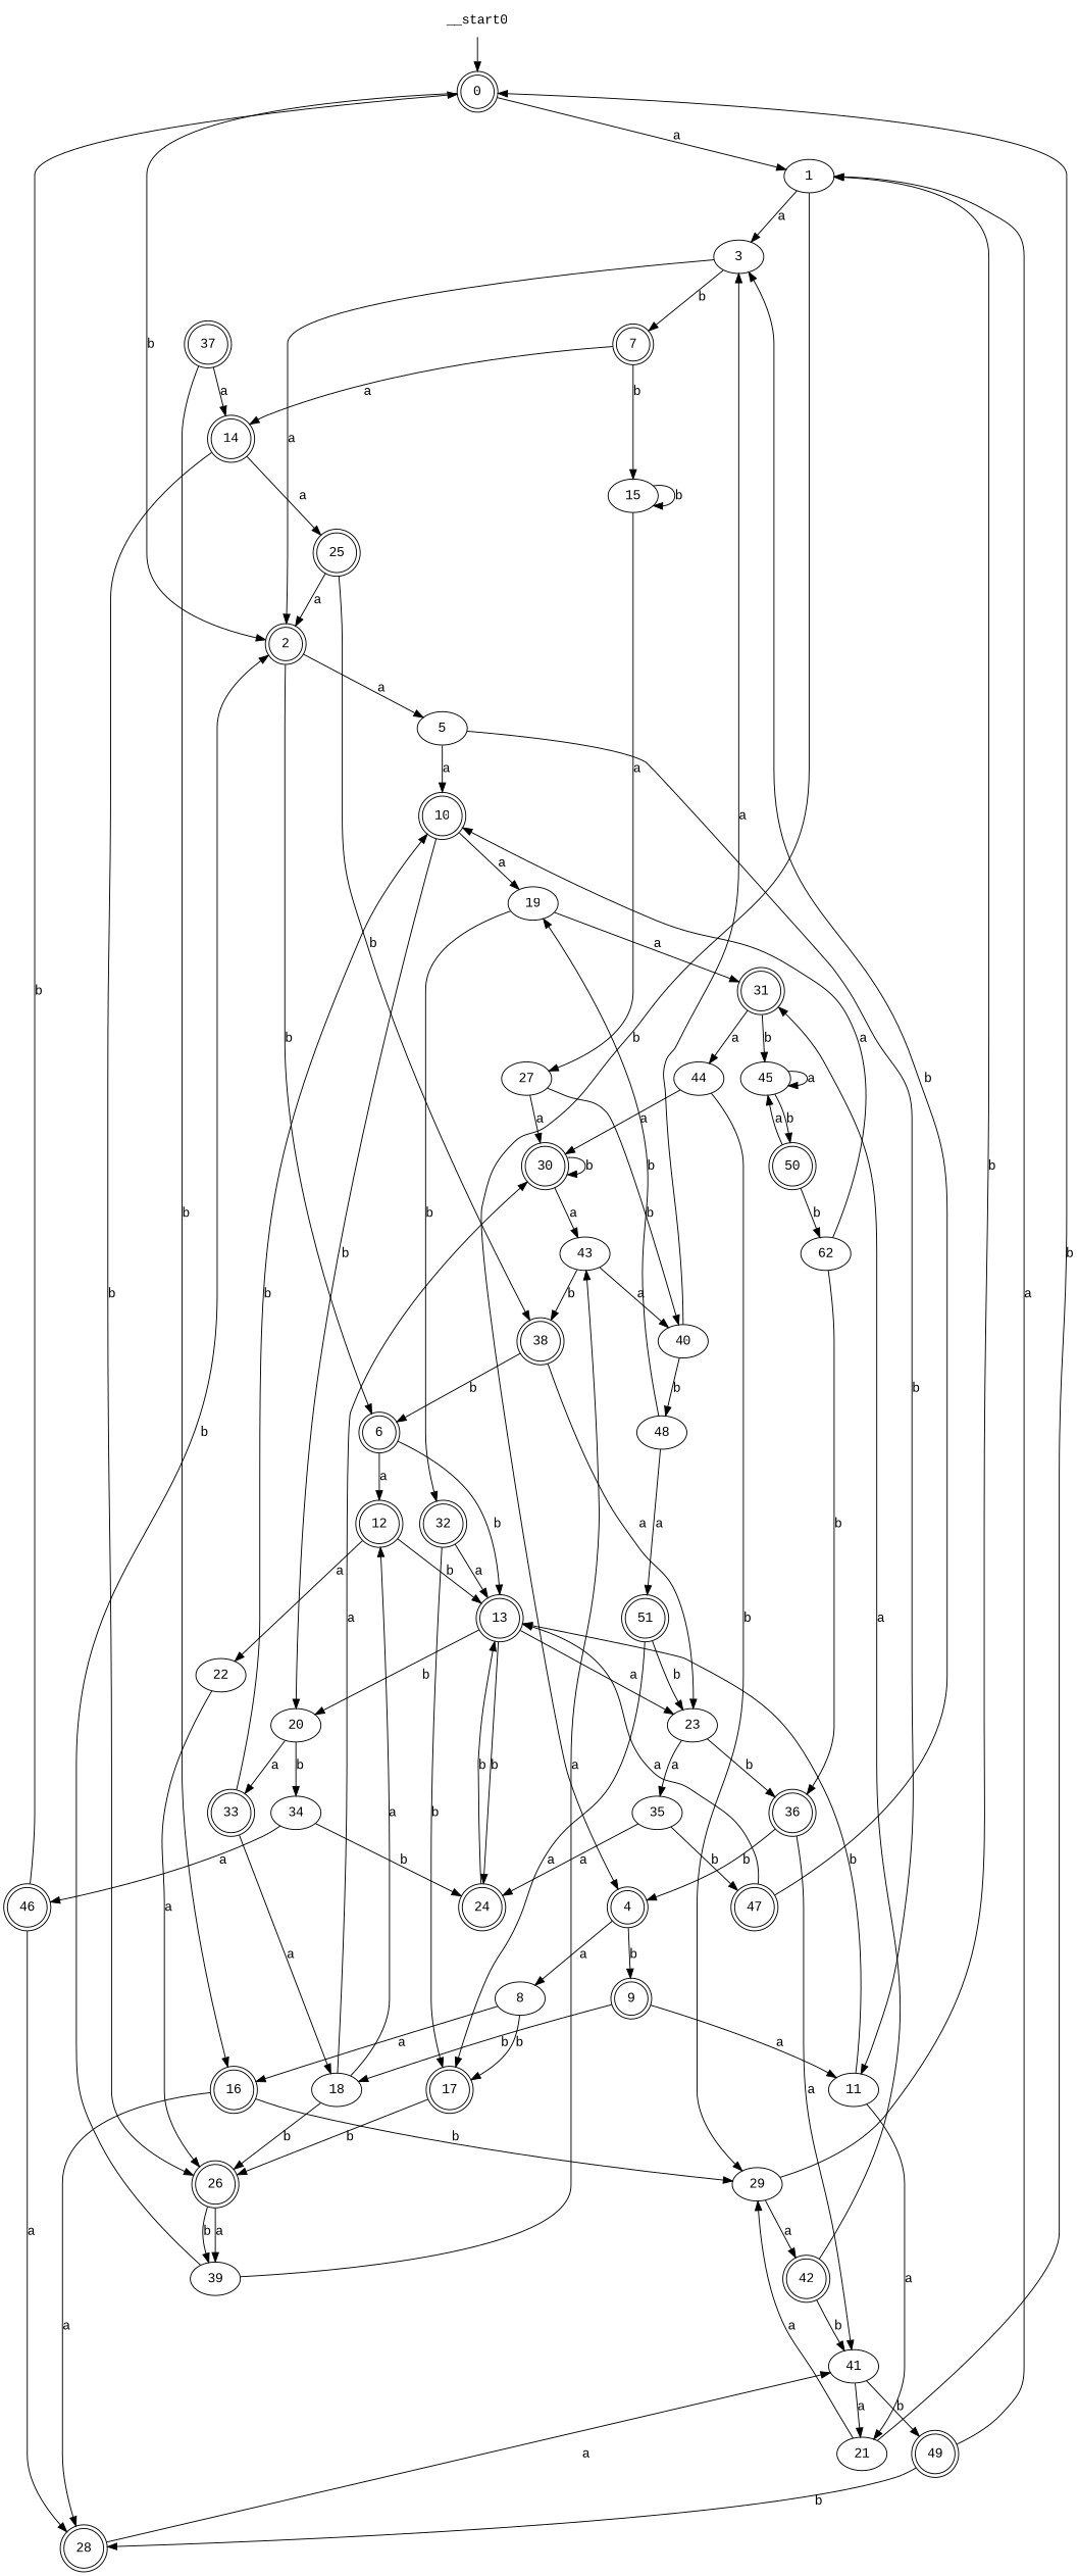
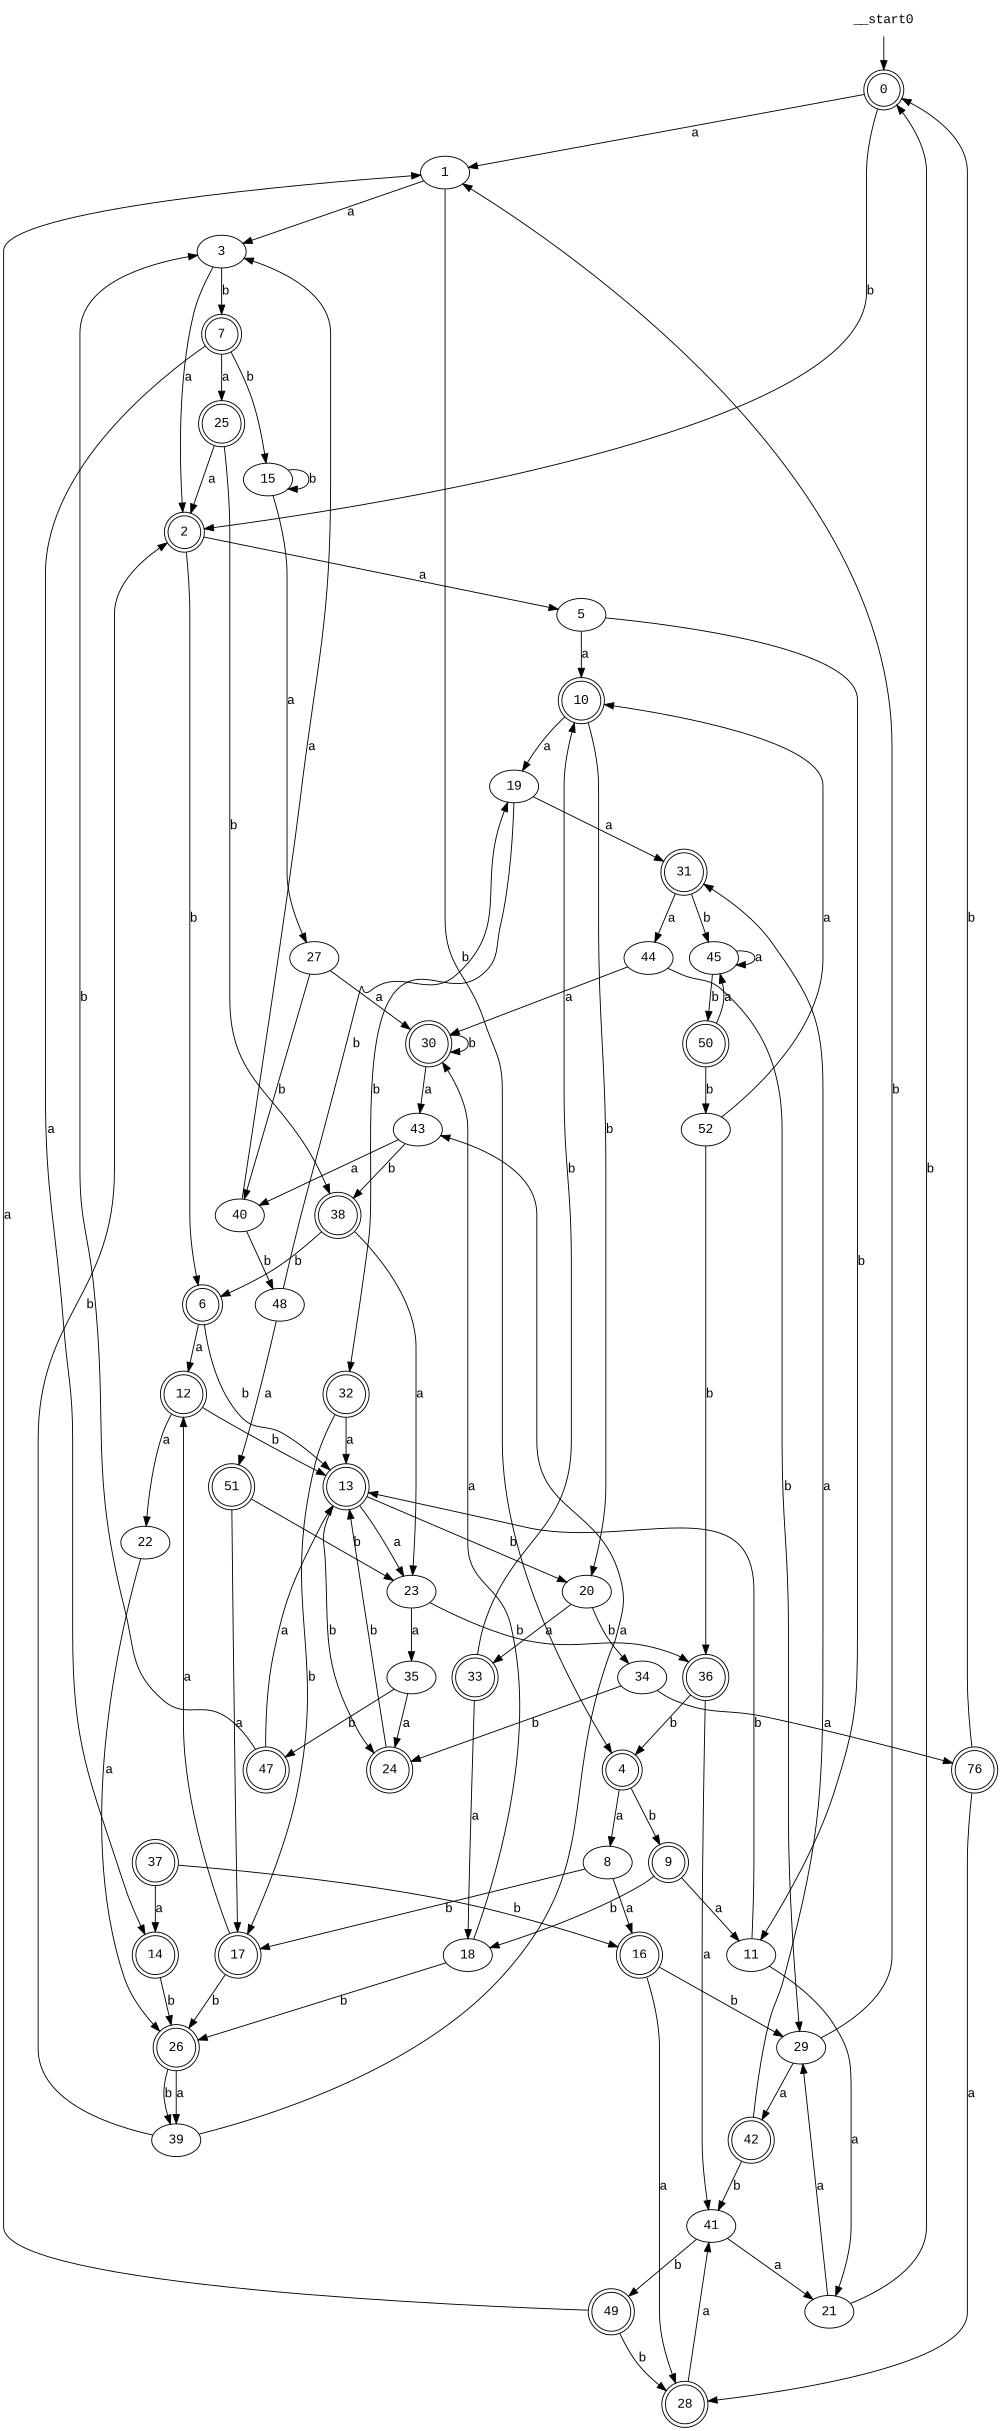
  digraph {
    fontname="Liberation Mono"
    node [fontname="Liberation Mono" shape=doublecircle]
    edge [fontname="Liberation Mono"]
    __start0 [shape=none]
    0
    1 [shape=""]
    2
    3 [shape=""]
    4
    5 [shape=""]
    6
    7
    8 [shape=""]
    9
    10
    11 [shape=""]
    12
    13
    14
    15 [shape=""]
    16
    17
    18 [shape=""]
    19 [shape=""]
    20 [shape=""]
    21 [shape=""]
    22 [shape=""]
    23 [shape=""]
    24
    25
    26
    27 [shape=""]
    28
    29 [shape=""]
    30
    31
    32
    33
    34 [shape=""]
    35 [shape=""]
    36
    38
    39 [shape=""]
    40 [shape=""]
    41 [shape=""]
    42
    43 [shape=""]
    44 [shape=""]
    45 [shape=""]
-   46
+   46 [label=76]
    47
    37
    48 [shape=""]
    49
    50
    51
-   52 [label=62 shape=""]
+   52 [shape=""]
    __start0 -> 0
    0 -> 1 [label=a]
    0 -> 2 [label=b]
    1 -> 3 [label=a]
    1 -> 4 [label=b]
    2 -> 5 [label=a]
    2 -> 6 [label=b]
    3 -> 2 [label=a]
    3 -> 7 [label=b]
    4 -> 8 [label=a]
    4 -> 9 [label=b]
    5 -> 10 [label=a]
    5 -> 11 [label=b]
    6 -> 12 [label=a]
    6 -> 13 [label=b]
    7 -> 14 [label=a]
    7 -> 15 [label=b]
    8 -> 16 [label=a]
    8 -> 17 [label=b]
    9 -> 11 [label=a]
    9 -> 18 [label=b]
    10 -> 19 [label=a]
    10 -> 20 [label=b]
    11 -> 13 [label=b]
    11 -> 21 [label=a]
    12 -> 13 [label=b]
    12 -> 22 [label=a]
    13 -> 20 [label=b]
    13 -> 23 [label=a]
    13 -> 24 [label=b]
-   14 -> 25 [label=a]
+   7 -> 25 [label=a]
    14 -> 26 [label=b]
    15 -> 15 [label=b]
    15 -> 27 [label=a]
    16 -> 28 [label=a]
    16 -> 29 [label=b]
-   18 -> 12 [label=a]
+   17 -> 12 [label=a]
    17 -> 26 [label=b]
    18 -> 26 [label=b]
    18 -> 30 [label=a]
    19 -> 31 [label=a]
    19 -> 32 [label=b]
    20 -> 33 [label=a]
    20 -> 34 [label=b]
    21 -> 0 [label=b]
    21 -> 29 [label=a]
    22 -> 26 [label=a]
    23 -> 35 [label=a]
    23 -> 36 [label=b]
    24 -> 13 [label=b]
    25 -> 2 [label=a]
    25 -> 38 [label=b]
    26 -> 39 [label=a]
    26 -> 39 [label=b]
    27 -> 30 [label=a]
    27 -> 40 [label=b]
    28 -> 41 [label=a]
    29 -> 1 [label=b]
    29 -> 42 [label=a]
    30 -> 30 [label=b]
    30 -> 43 [label=a]
    31 -> 44 [label=a]
    31 -> 45 [label=b]
    32 -> 13 [label=a]
    32 -> 17 [label=b]
    33 -> 10 [label=b]
    33 -> 18 [label=a]
    34 -> 24 [label=b]
    34 -> 46 [label=a]
    35 -> 24 [label=a]
    35 -> 47 [label=b]
    36 -> 4 [label=b]
    36 -> 41 [label=a]
    38 -> 6 [label=b]
    38 -> 23 [label=a]
    39 -> 2 [label=b]
    39 -> 43 [label=a]
    40 -> 3 [label=a]
    40 -> 48 [label=b]
    41 -> 21 [label=a]
    41 -> 49 [label=b]
    42 -> 31 [label=a]
    42 -> 41 [label=b]
    43 -> 38 [label=b]
    43 -> 40 [label=a]
    44 -> 29 [label=b]
    44 -> 30 [label=a]
    45 -> 45 [label=a]
    45 -> 50 [label=b]
    46 -> 0 [label=b]
    46 -> 28 [label=a]
    47 -> 3 [label=b]
    47 -> 13 [label=a]
    37 -> 14 [label=a]
    37 -> 16 [label=b]
    48 -> 19 [label=b]
    48 -> 51 [label=a]
    49 -> 1 [label=a]
    49 -> 28 [label=b]
    50 -> 45 [label=a]
    50 -> 52 [label=b]
    51 -> 17 [label=a]
    51 -> 23 [label=b]
    52 -> 10 [label=a]
    52 -> 36 [label=b]
  }
